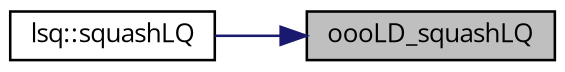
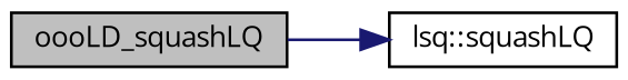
  digraph {
    rankdir=LR
    fontname="Open Sans"
    node [color=black fontname="Open Sans" fontsize=10 shape=record style=filled]
    n1 [fillcolor=grey75 fontcolor=black height=0.2 label=oooLD_squashLQ width=0.4]
    n2 [fillcolor=white height=0.2 label="lsq::squashLQ" width=0.4]
-   n2 -> n1 [color=midnightblue fontname="Open Sans" fontsize=10 labelfontname=Helvetica labelfontsize=10 style=solid]
+   n1 -> n2 [color=midnightblue fontname="Open Sans" fontsize=10 labelfontname=Helvetica labelfontsize=10 style=solid]
  }
